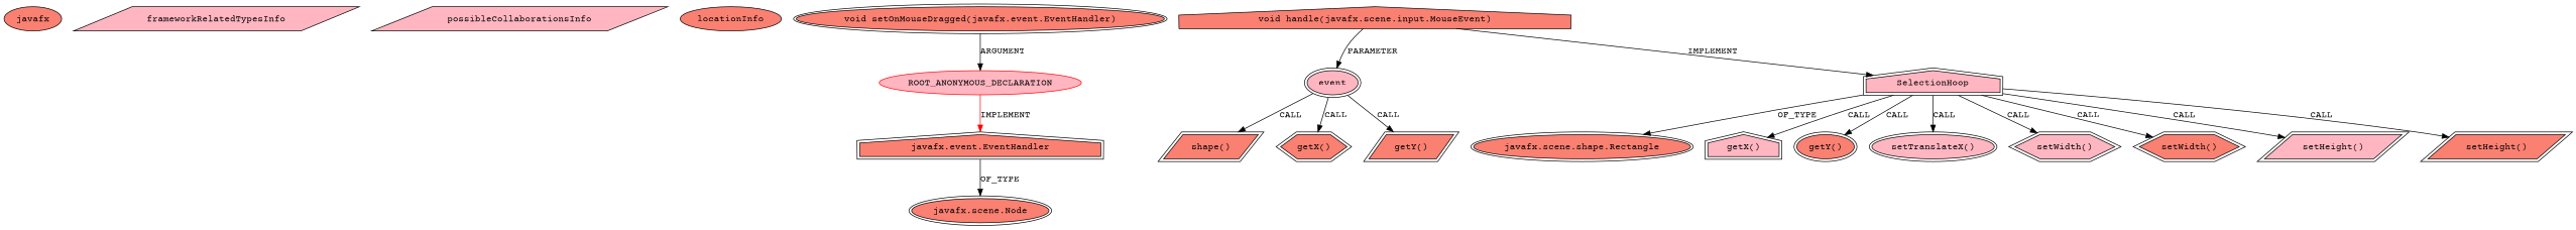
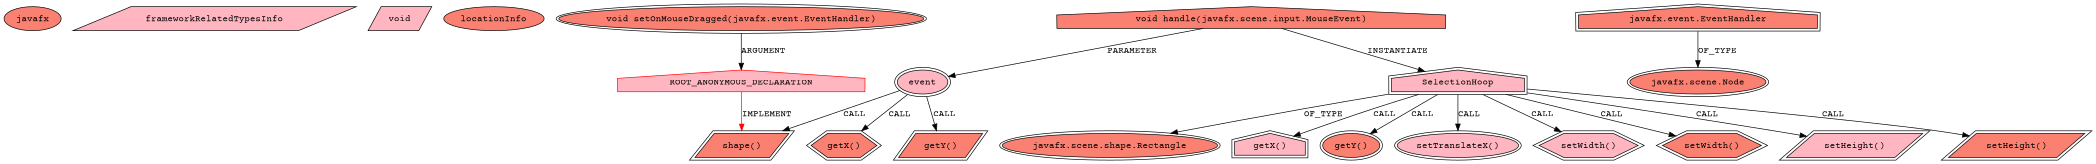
  digraph {
    fontname="Courier Prime"
    node [fillcolor=salmon fontname="Courier Prime" shape=ellipse style=filled isFrameworkType=true vertexType=INSIDE_CALL peripheries=2]
    edge [fontname="Courier Prime"]
    n1 [category=extension_graph graphId=2634 isAnonymous=true label=javafx possibleRelation=false isFrameworkType="" vertexType="" peripheries=""]
    frameworkRelatedTypesInfo [0="javafx.event.EventHandler" fillcolor=lightpink shape=parallelogram isFrameworkType="" vertexType="" peripheries=""]
-   possibleCollaborationsInfo [fillcolor=lightpink shape=parallelogram isFrameworkType="" vertexType="" peripheries=""]
+   possibleCollaborationsInfo [fillcolor=lightpink shape=parallelogram label=void isFrameworkType="" vertexType="" peripheries=""]
    locationInfo [contextSignature="void GameMap(double,double,javafx.scene.Scene)" filePath="/empollondefisica-PlanetGame/PlanetGame-master/src/planetGame/GameMap.java" graphId=2634 projectName="empollondefisica-PlanetGame" isFrameworkType="" vertexType="" peripheries=""]
-   n5 [color=red fillcolor=lightpink isFrameworkType=false label=ROOT_ANONYMOUS_DECLARATION vertexType=ROOT_ANONYMOUS_DECLARATION peripheries=""]
+   n5 [color=red fillcolor=lightpink isFrameworkType=false label=ROOT_ANONYMOUS_DECLARATION shape=house vertexType=ROOT_ANONYMOUS_DECLARATION peripheries=""]
    n6 [label="javafx.event.EventHandler" shape=house vertexType=FRAMEWORK_INTERFACE_TYPE]
    n7 [label="javafx.scene.Node" vertexType=FRAMEWORK_CLASS_TYPE]
    n8 [isFrameworkType=false label="void handle(javafx.scene.input.MouseEvent)" shape=house vertexType=OVERRIDING_METHOD_DECLARATION peripheries=""]
    n9 [fillcolor=lightpink label=event vertexType=PARAMETER_DECLARATION]
    n10 [fillcolor=lightpink label=SelectionHoop shape=house vertexType=VARIABLE_EXPRESION]
    n11 [label="void setOnMouseDragged(javafx.event.EventHandler)" vertexType=OUTSIDE_CALL]
    n12 [label="shape()" shape=parallelogram]
    n13 [label="getX()" shape=hexagon]
    n14 [label="getY()" shape=parallelogram]
    n15 [label="javafx.scene.shape.Rectangle" vertexType=FRAMEWORK_CLASS_TYPE]
    n16 [fillcolor=lightpink label="getX()" shape=house]
    n17 [label="getY()"]
    n18 [fillcolor=lightpink label="setTranslateX()"]
    n19 [fillcolor=lightpink label="setWidth()" shape=hexagon]
    n20 [label="setWidth()" shape=hexagon]
    n21 [fillcolor=lightpink label="setHeight()" shape=parallelogram]
    n22 [label="setHeight()" shape=parallelogram]
-   n5 -> n6 [color=red label=IMPLEMENT]
+   n5 -> n12 [color=red label=IMPLEMENT]
    n6 -> n7 [label=OF_TYPE]
    n8 -> n9 [label=PARAMETER]
-   n8 -> n10 [label=IMPLEMENT]
+   n8 -> n10 [label=INSTANTIATE]
    n9 -> n12 [label=CALL]
    n9 -> n13 [label=CALL]
    n9 -> n14 [label=CALL]
    n10 -> n15 [label=OF_TYPE]
    n10 -> n16 [label=CALL]
    n10 -> n17 [label=CALL]
    n10 -> n18 [label=CALL]
    n10 -> n19 [label=CALL]
    n10 -> n20 [label=CALL]
    n10 -> n21 [label=CALL]
    n10 -> n22 [label=CALL]
    n11 -> n5 [label=ARGUMENT]
  }
